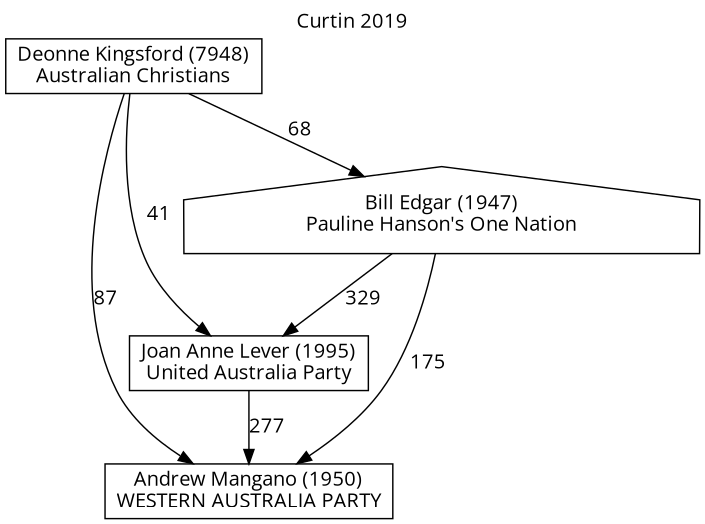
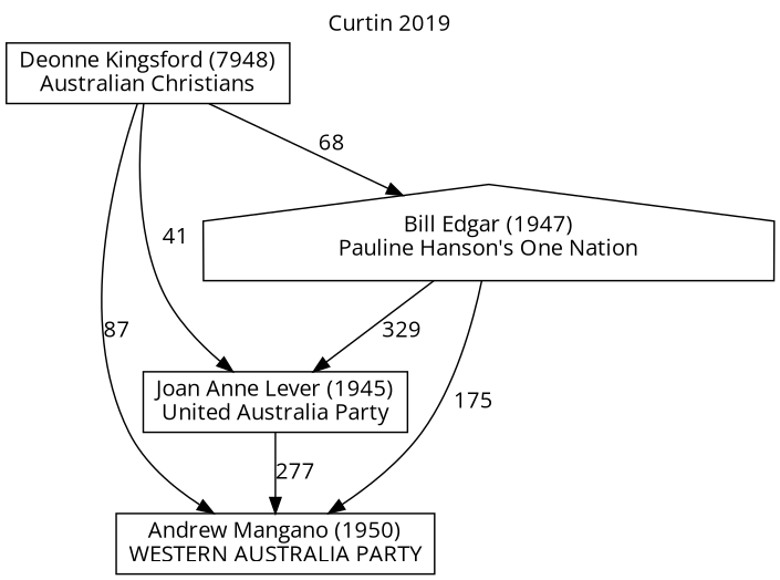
  digraph {
    fontname="Open Sans"
    label="Curtin 2019"
    labelloc=t
    mclimit=2
    node [fontname="Open Sans" shape=box]
    edge [fontname="Open Sans"]
    n1 [label="Andrew Mangano (1950)\nWESTERN AUSTRALIA PARTY"]
-   n2 [label="Joan Anne Lever (1995)\nUnited Australia Party"]
+   n2 [label="Joan Anne Lever (1945)\nUnited Australia Party"]
    n3 [label="Bill Edgar (1947)\nPauline Hanson's One Nation" shape=house]
    n4 [label="Deonne Kingsford (7948)\nAustralian Christians"]
    n2 -> n1 [label=277]
    n3 -> n1 [label=175]
    n3 -> n2 [label=329]
    n4 -> n1 [label=87]
    n4 -> n2 [label=41]
    n4 -> n3 [label=68]
  }
